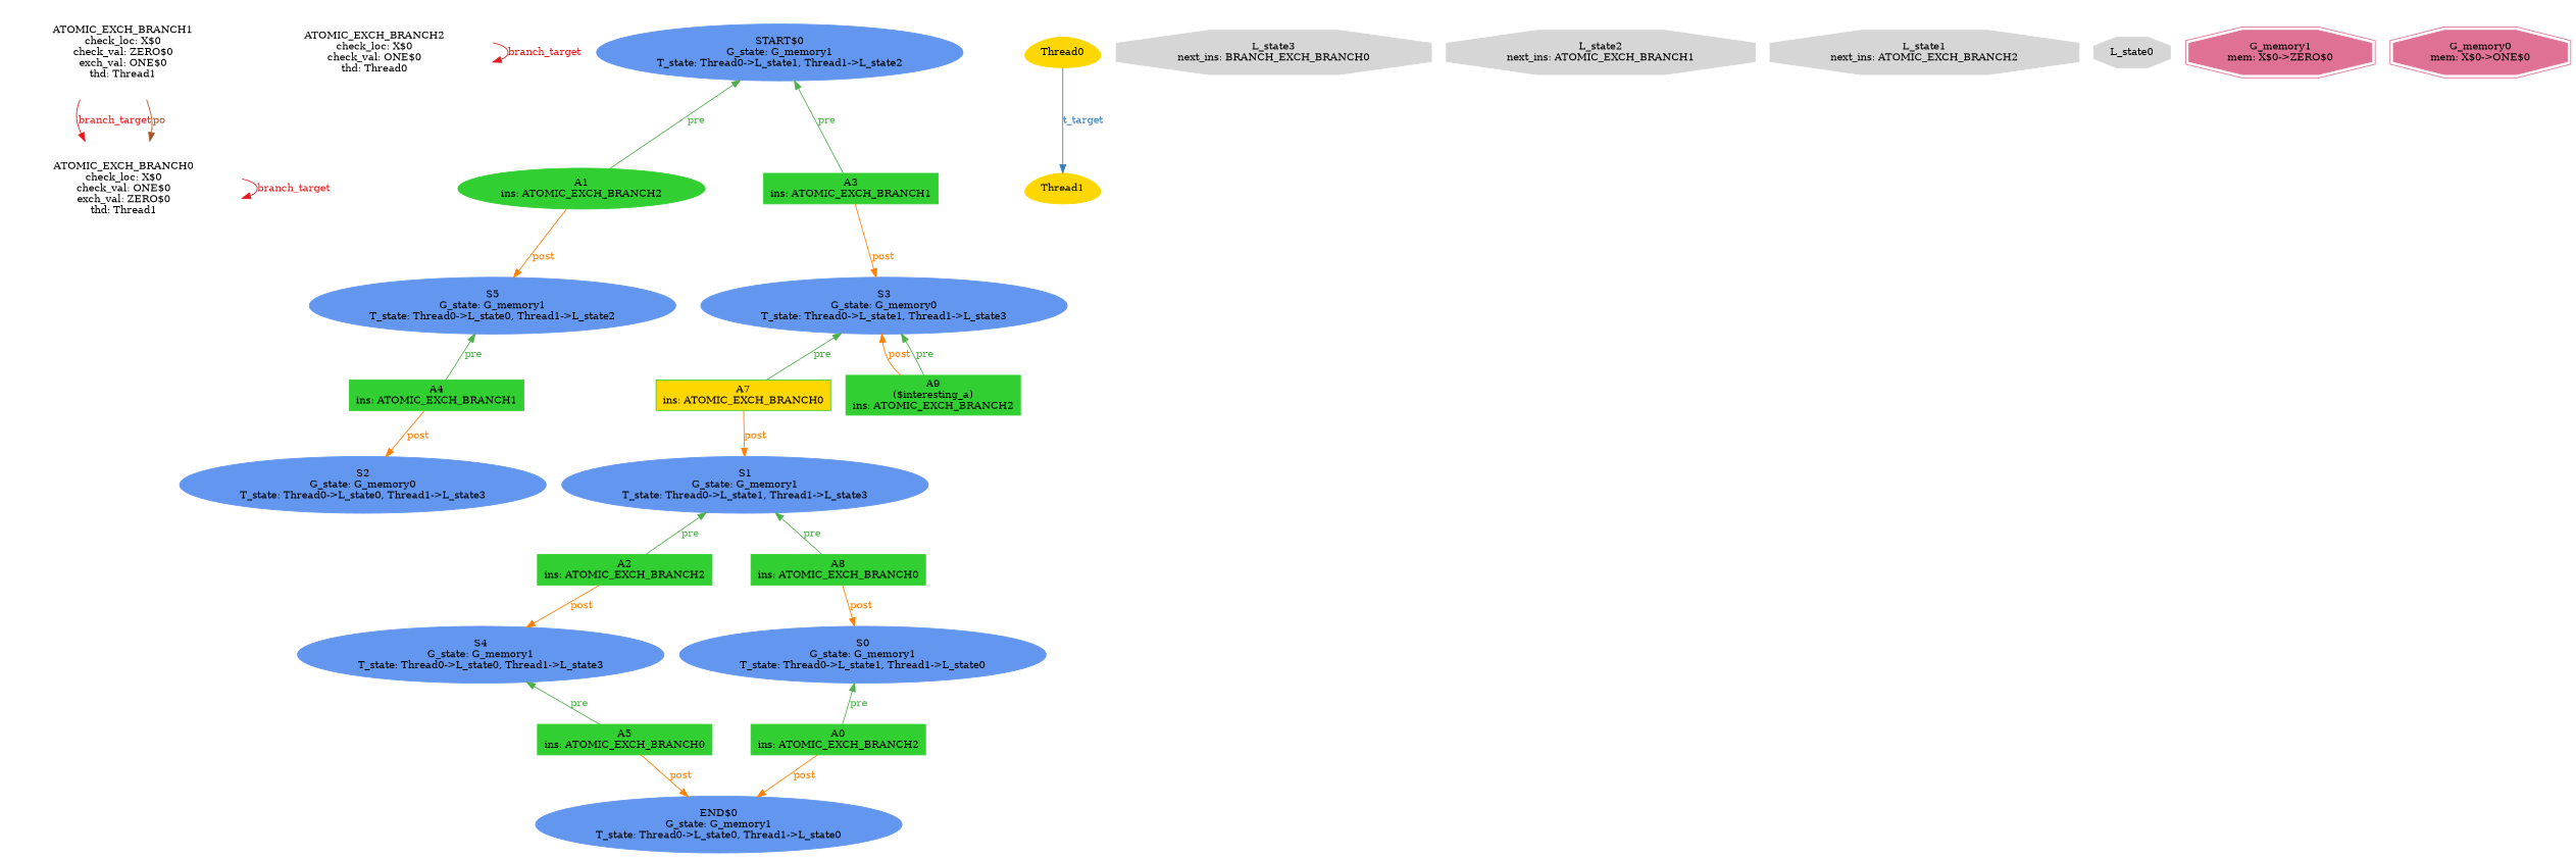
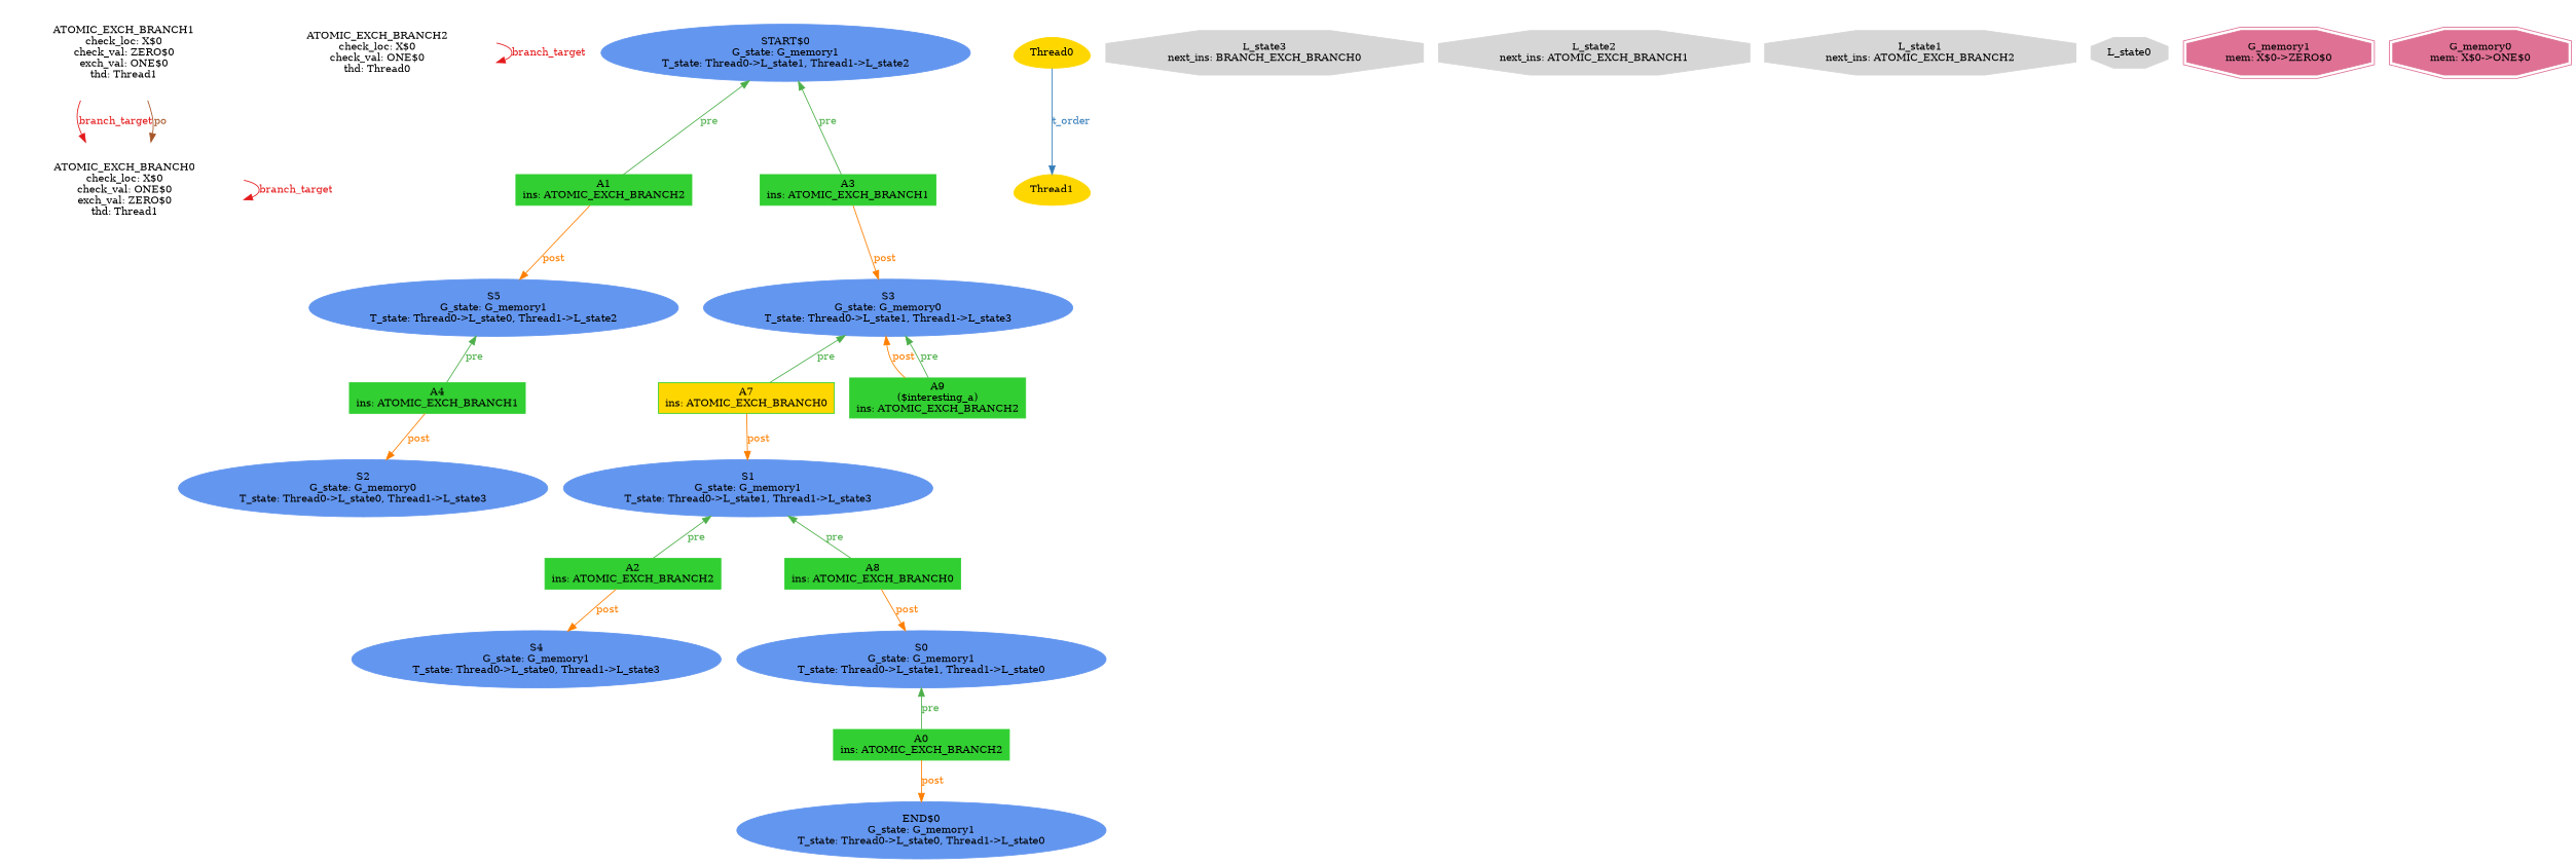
  digraph {
    fontsize=12
    rankdir=TB
    node [color="#31cf31" fontcolor="#000000" fontsize=12 shape=box style="filled, solid"]
    edge [color="#ff7f00" dir=forward fontcolor="#ff7f00" fontsize=12 style=solid uuid="<ATOMIC_EXCH_BRANCH1, ATOMIC_EXCH_BRANCH0>" weight=1]
    n1 [color="#ffffff" label="ATOMIC_EXCH_BRANCH0\ncheck_loc: X$0\ncheck_val: ONE$0\nexch_val: ZERO$0\nthd: Thread1" shape=octagon uuid=ATOMIC_EXCH_BRANCH0]
    n2 [color="#ffffff" label="ATOMIC_EXCH_BRANCH1\ncheck_loc: X$0\ncheck_val: ZERO$0\nexch_val: ONE$0\nthd: Thread1" shape=octagon uuid=ATOMIC_EXCH_BRANCH1]
    n3 [color="#ffffff" label="ATOMIC_EXCH_BRANCH2\ncheck_loc: X$0\ncheck_val: ONE$0\nthd: Thread0" shape=octagon uuid=ATOMIC_EXCH_BRANCH2]
    n4 [label="A0\nins: ATOMIC_EXCH_BRANCH2" uuid=A0]
    n5 [color="#6396ef" label="END$0\nG_state: G_memory1\nT_state: Thread0->L_state0, Thread1->L_state0" shape=ellipse uuid="END$0"]
-   n6 [label="A1\nins: ATOMIC_EXCH_BRANCH2" shape=ellipse uuid=A1]
+   n6 [label="A1\nins: ATOMIC_EXCH_BRANCH2" uuid=A1]
    n7 [color="#6396ef" label="S5\nG_state: G_memory1\nT_state: Thread0->L_state0, Thread1->L_state2" shape=ellipse uuid=S5]
    n8 [label="A4\nins: ATOMIC_EXCH_BRANCH1" uuid=A4]
    n9 [color="#6396ef" label="S2\nG_state: G_memory0\nT_state: Thread0->L_state0, Thread1->L_state3" shape=ellipse uuid=S2]
    n10 [label="A2\nins: ATOMIC_EXCH_BRANCH2" uuid=A2]
    n11 [color="#6396ef" label="S4\nG_state: G_memory1\nT_state: Thread0->L_state0, Thread1->L_state3" shape=ellipse uuid=S4]
-   n12 [label="A5\nins: ATOMIC_EXCH_BRANCH0" uuid=A5]
    n13 [label="A3\nins: ATOMIC_EXCH_BRANCH1" uuid=A3]
    n14 [color="#6396ef" label="S3\nG_state: G_memory0\nT_state: Thread0->L_state1, Thread1->L_state3" shape=ellipse uuid=S3]
    n15 [fillcolor="#ffd700" label="A7\nins: ATOMIC_EXCH_BRANCH0" uuid=A7]
    n16 [label="A9\n($interesting_a)\nins: ATOMIC_EXCH_BRANCH2" uuid=A9]
    n17 [color="#6396ef" label="S1\nG_state: G_memory1\nT_state: Thread0->L_state1, Thread1->L_state3" shape=ellipse uuid=S1]
    n18 [label="A8\nins: ATOMIC_EXCH_BRANCH0" uuid=A8]
    n19 [color="#6396ef" label="S0\nG_state: G_memory1\nT_state: Thread0->L_state1, Thread1->L_state0" shape=ellipse uuid=S0]
    n20 [color="#6396ef" label="START$0\nG_state: G_memory1\nT_state: Thread0->L_state1, Thread1->L_state2" shape=ellipse uuid="START$0"]
    n21 [color="#ffd700" label=Thread0 shape=egg uuid=Thread0]
    n22 [color="#ffd700" label=Thread1 shape=egg uuid=Thread1]
    n23 [color="#d6d6d6" label="L_state3\nnext_ins: BRANCH_EXCH_BRANCH0" shape=octagon uuid=L_state3]
    n24 [color="#d6d6d6" label="L_state2\nnext_ins: ATOMIC_EXCH_BRANCH1" shape=octagon uuid=L_state2]
    n25 [color="#d6d6d6" label="L_state1\nnext_ins: ATOMIC_EXCH_BRANCH2" shape=octagon uuid=L_state1]
    n26 [color="#d6d6d6" label=L_state0 shape=octagon uuid=L_state0]
    n27 [color="#de7194" label="G_memory1\nmem: X$0->ZERO$0" shape=doubleoctagon uuid=G_memory1]
    n28 [color="#de7194" label="G_memory0\nmem: X$0->ONE$0" shape=doubleoctagon uuid=G_memory0]
    n1 -> n1 [color="#e41a1c" fontcolor="#e41a1c" label=branch_target uuid="<ATOMIC_EXCH_BRANCH0, ATOMIC_EXCH_BRANCH0>"]
    n2 -> n1 [color="#e41a1c" fontcolor="#e41a1c" label=branch_target]
    n2 -> n1 [color="#a65628" fontcolor="#a65628" label=po]
    n3 -> n3 [color="#e41a1c" fontcolor="#e41a1c" label=branch_target uuid="<ATOMIC_EXCH_BRANCH2, ATOMIC_EXCH_BRANCH2>"]
    n4 -> n5 [label=post uuid="<A0, END$0>"]
    n6 -> n7 [label=post uuid="<A1, S5>"]
    n7 -> n8 [color="#4daf4a" dir=back fontcolor="#4daf4a" label=pre uuid="<A4, S5>"]
    n8 -> n9 [label=post uuid="<A4, S2>"]
    n10 -> n11 [label=post uuid="<A2, S4>"]
-   n11 -> n12 [color="#4daf4a" dir=back fontcolor="#4daf4a" label=pre uuid="<A5, S4>"]
-   n12 -> n5 [label=post uuid="<A5, END$0>"]
    n13 -> n14 [label=post uuid="<A3, S3>"]
    n14 -> n15 [color="#4daf4a" dir=back fontcolor="#4daf4a" label=pre uuid="<A7, S3>"]
    n14 -> n16 [dir=back label=post uuid="<A9, S3>"]
    n14 -> n16 [color="#4daf4a" dir=back fontcolor="#4daf4a" label=pre uuid="<A9, S3>"]
    n15 -> n17 [label=post uuid="<A7, S1>"]
    n17 -> n10 [color="#4daf4a" dir=back fontcolor="#4daf4a" label=pre uuid="<A2, S1>"]
    n17 -> n18 [color="#4daf4a" dir=back fontcolor="#4daf4a" label=pre uuid="<A8, S1>"]
    n18 -> n19 [label=post uuid="<A8, S0>"]
    n19 -> n4 [color="#4daf4a" dir=back fontcolor="#4daf4a" label=pre uuid="<A0, S0>"]
    n20 -> n6 [color="#4daf4a" dir=back fontcolor="#4daf4a" label=pre uuid="<A1, START$0>"]
    n20 -> n13 [color="#4daf4a" dir=back fontcolor="#4daf4a" label=pre uuid="<A3, START$0>"]
-   n21 -> n22 [color="#377eb8" fontcolor="#377eb8" label=t_target uuid="<Thread0, Thread1>"]
+   n21 -> n22 [color="#377eb8" fontcolor="#377eb8" label=t_order uuid="<Thread0, Thread1>"]
  }
